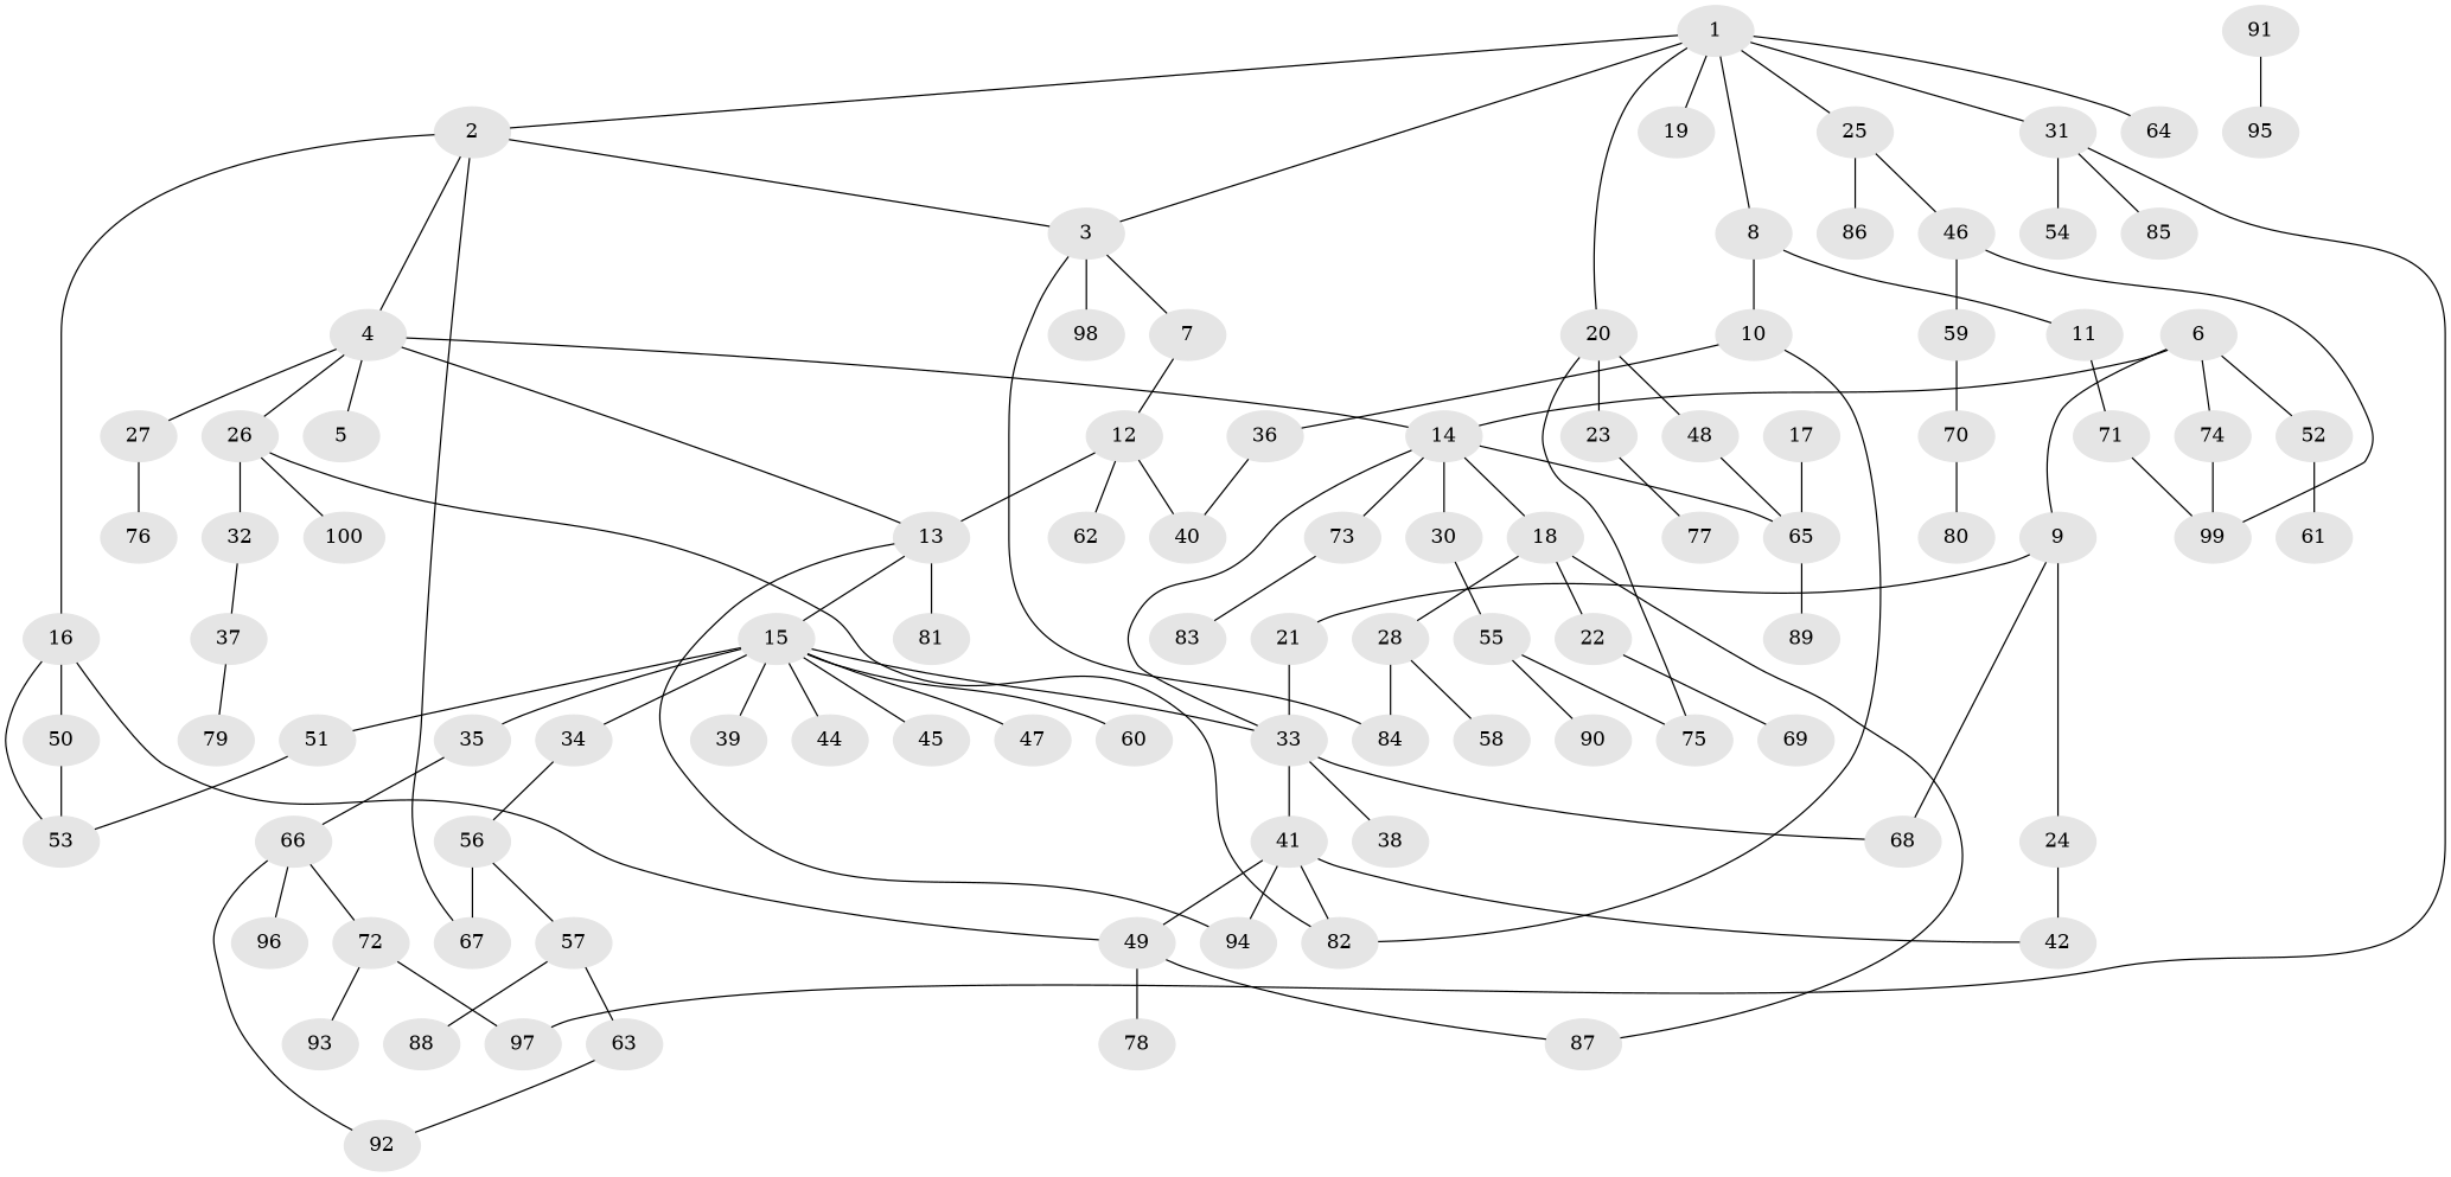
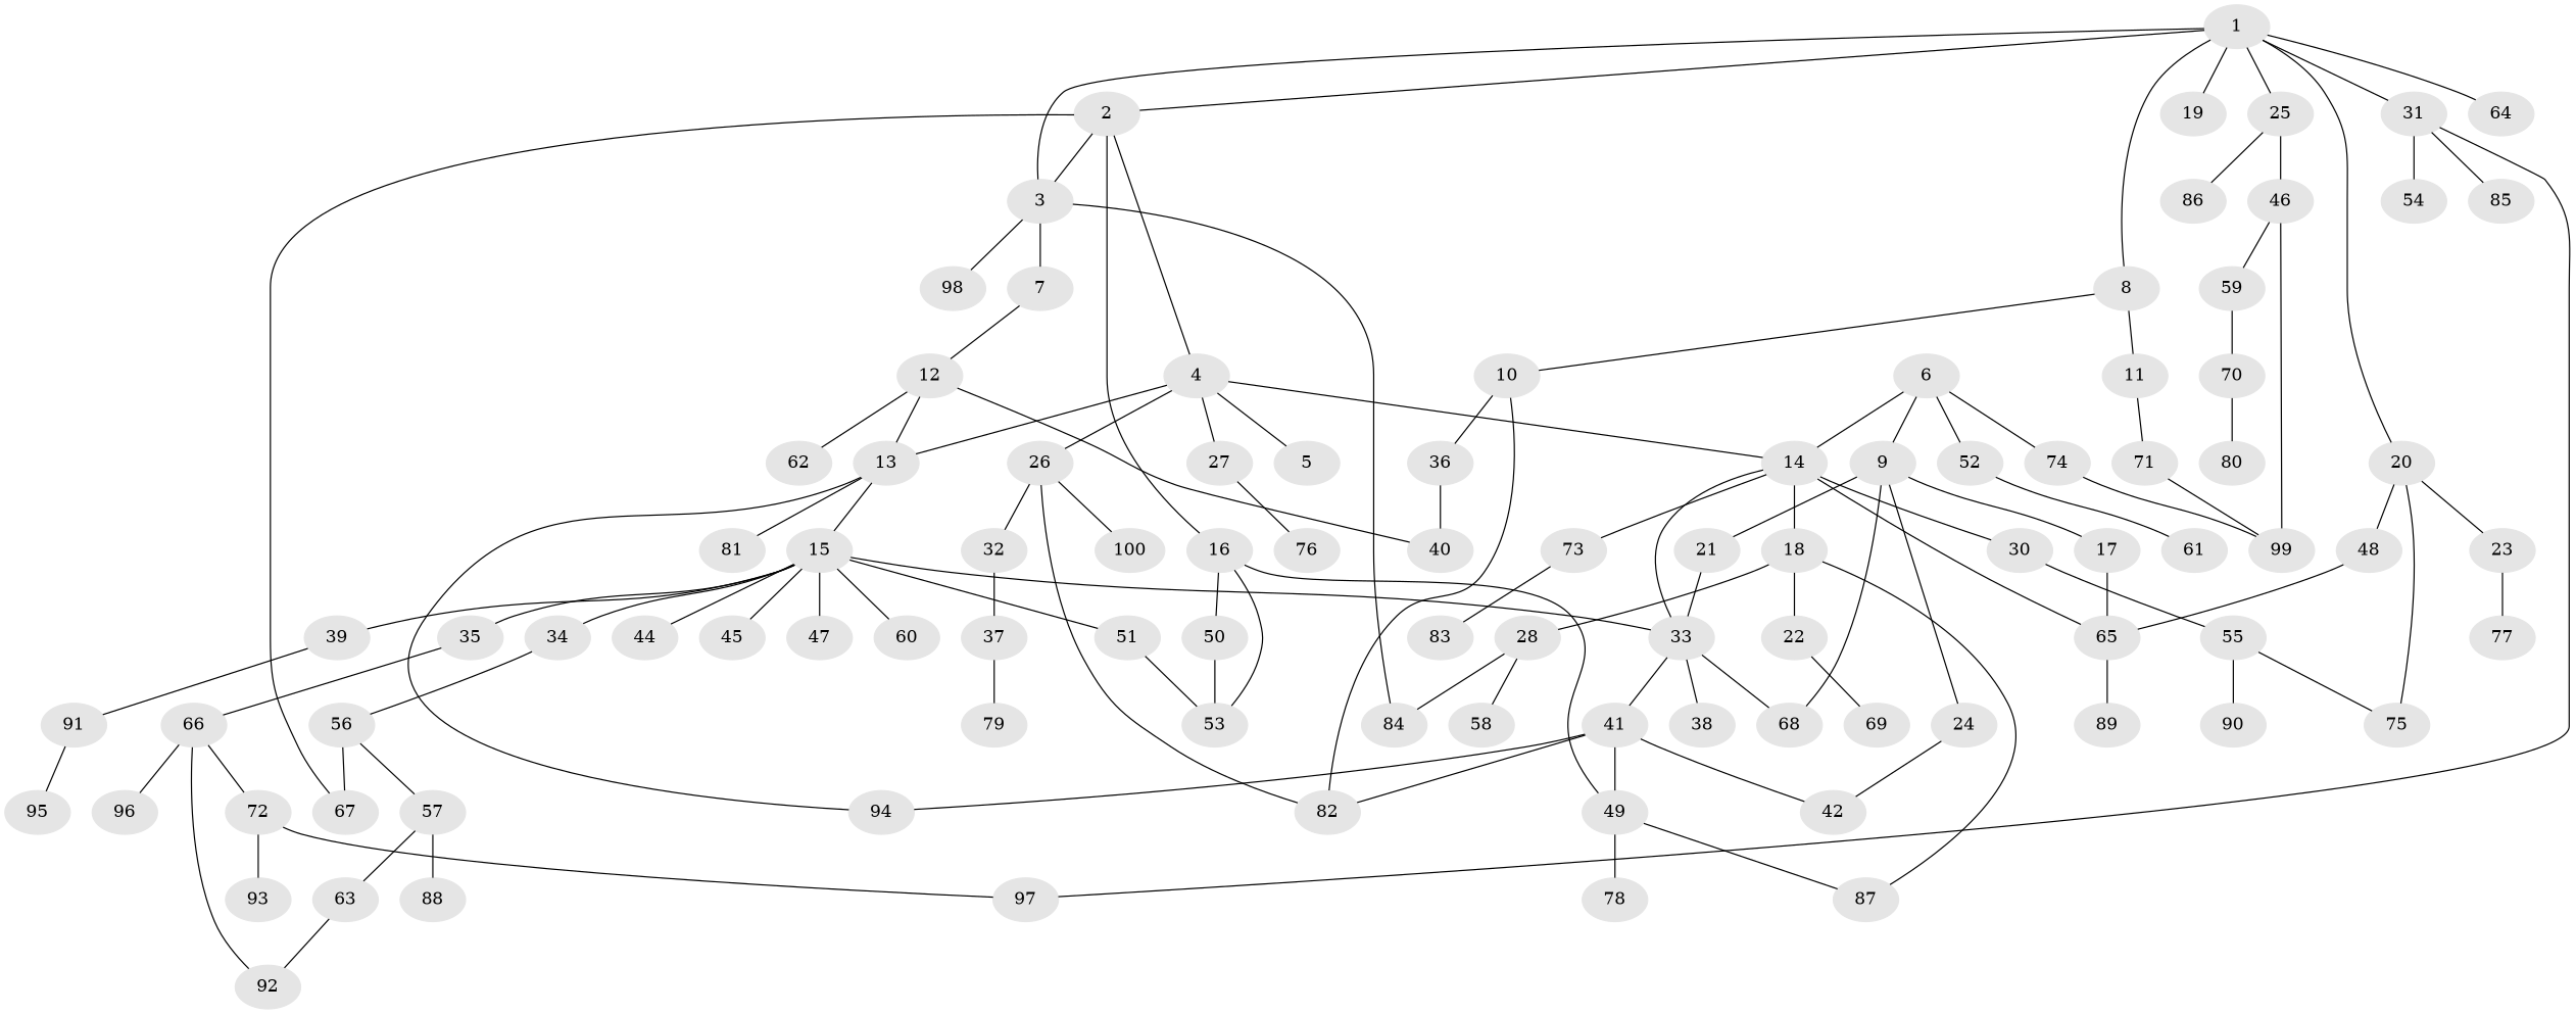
  graph {
    node [color=gray90 style=filled]
    1
    2
    3
    8
    19
    20
    25
    31
    64
    4
    16
    67
    7
    84
    98
    10
    11
    23
    48
    75
    46
    86
    54
    85
    97
    5
    13
    26
    27
    14
    49
    50
    53
    12
    6
    9
    52
    74
    15
    81
    94
    82
    32
    100
    76
    17
    21
    24
    68
    18
    30
    33
    65
    73
    61
    99
    40
    62
    36
    71
    42
    34
    35
    39
    44
    45
    47
    51
    60
    22
    28
    87
    55
    38
    41
    89
    83
    56
    66
    91
    78
    69
    58
    77
    59
    37
    90
    79
    57
    92
    72
    96
    95
    70
    63
    88
    80
    93
    1 -- 2
    1 -- 3
    1 -- 8
    1 -- 19
    1 -- 20
    1 -- 25
    1 -- 31
    1 -- 64
    2 -- 3
    2 -- 4
    2 -- 16
    2 -- 67
    3 -- 7
    3 -- 84
    3 -- 98
    8 -- 10
    8 -- 11
    20 -- 23
    20 -- 48
    20 -- 75
    25 -- 46
    25 -- 86
    31 -- 54
    31 -- 85
    31 -- 97
    4 -- 5
    4 -- 13
    4 -- 26
    4 -- 27
    4 -- 14
    16 -- 49
    16 -- 50
    16 -- 53
    7 -- 12
    10 -- 82
    10 -- 36
    11 -- 71
    23 -- 77
    48 -- 65
    46 -- 99
    46 -- 59
    13 -- 15
    13 -- 81
    13 -- 94
    26 -- 82
    26 -- 32
    26 -- 100
    27 -- 76
    14 -- 18
    14 -- 30
    14 -- 33
    14 -- 65
    14 -- 73
    49 -- 87
    49 -- 78
    50 -- 53
    12 -- 13
    12 -- 40
    12 -- 62
    6 -- 14
    6 -- 9
    6 -- 52
    6 -- 74
+   9 -- 17
    9 -- 21
    9 -- 24
    9 -- 68
    52 -- 61
    74 -- 99
    15 -- 33
    15 -- 34
    15 -- 35
    15 -- 39
    15 -- 44
    15 -- 45
    15 -- 47
    15 -- 51
    15 -- 60
    32 -- 37
    17 -- 65
    21 -- 33
    24 -- 42
    18 -- 22
    18 -- 28
    18 -- 87
    30 -- 55
    33 -- 68
    33 -- 38
    33 -- 41
    65 -- 89
    73 -- 83
    36 -- 40
    71 -- 99
    34 -- 56
    35 -- 66
+   39 -- 91
    51 -- 53
    22 -- 69
    28 -- 84
    28 -- 58
    55 -- 75
    55 -- 90
    41 -- 49
    41 -- 94
    41 -- 82
    41 -- 42
    56 -- 67
    56 -- 57
    66 -- 92
    66 -- 72
    66 -- 96
    91 -- 95
    59 -- 70
    37 -- 79
    57 -- 63
    57 -- 88
    72 -- 97
    72 -- 93
    70 -- 80
    63 -- 92
  }
